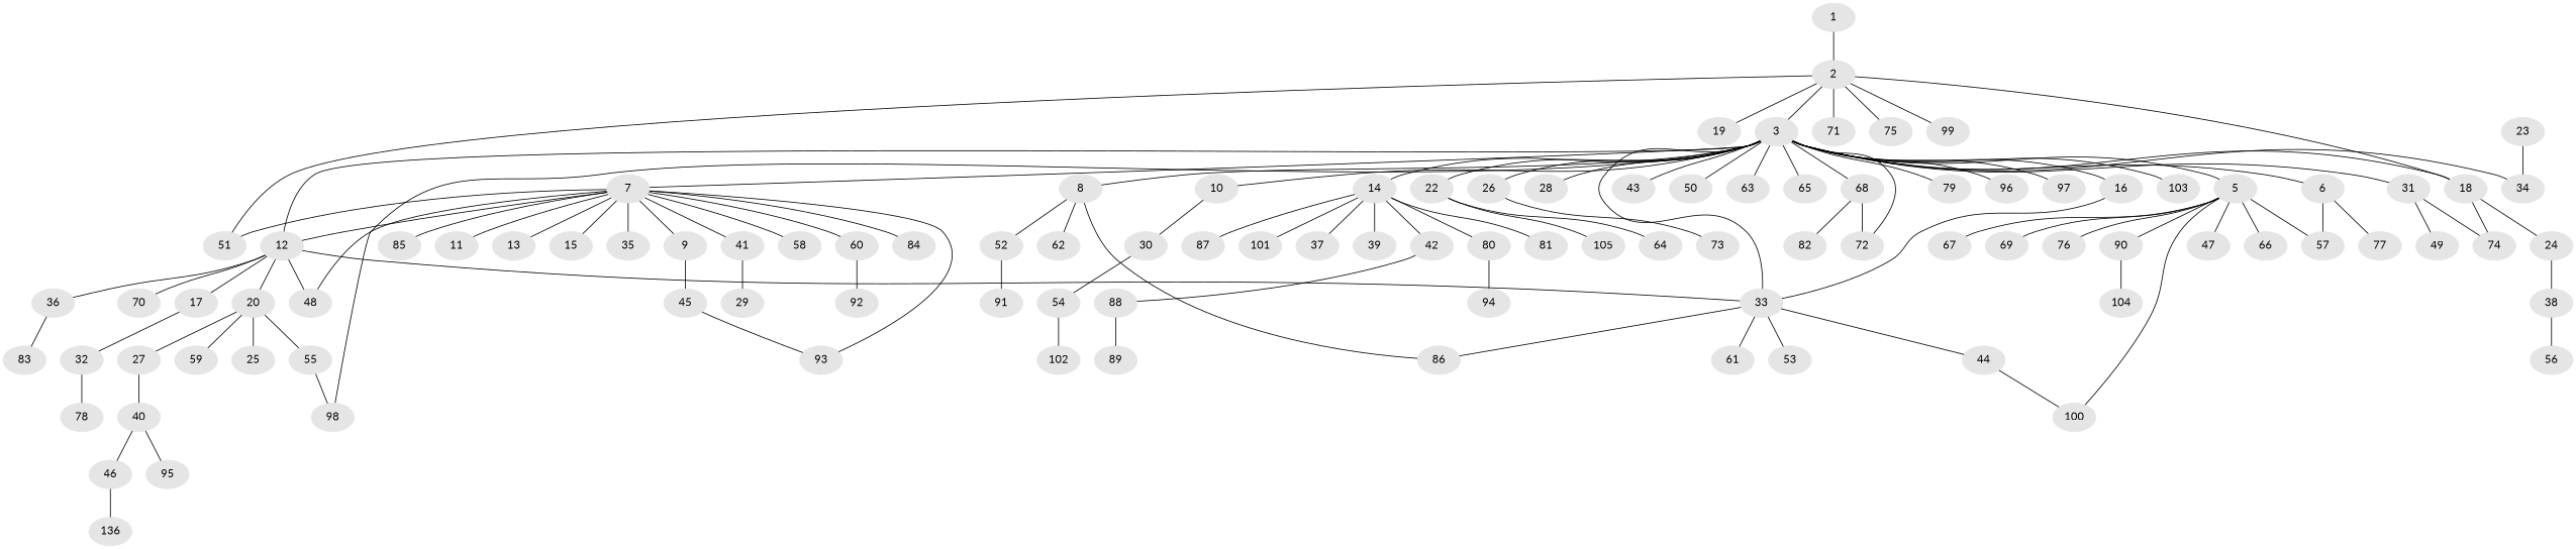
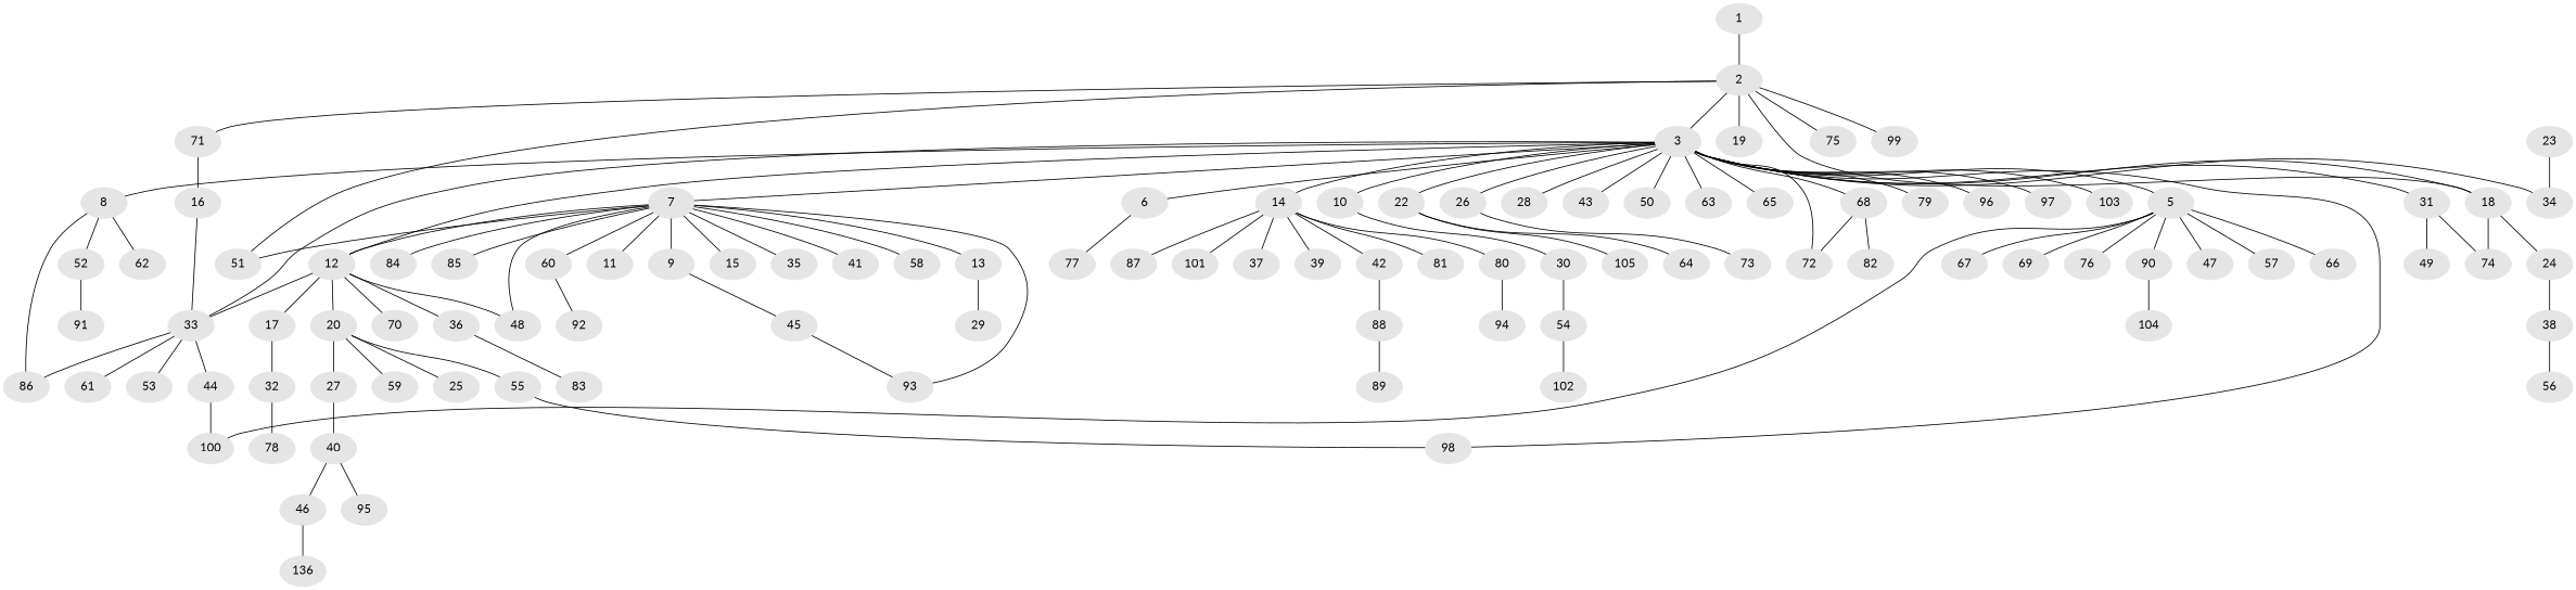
  graph {
    fontname=Lato
    node [color=gray90 fontname=Lato style=filled]
    edge [fontname=Lato]
    1
    2
    3
    18
    19
    51
    71
    75
    99
    5
    6
    7
    8
    10
    12
    14
    16
    22
    26
    28
    31
    33
    34
    43
    50
    63
    65
    68
    72
    79
    96
    97
    98
    103
    24
    74
    47
    57
    66
    67
    69
    76
    90
    100
    77
    9
    11
    13
    15
    35
    41
    48
    58
    60
    84
    85
    93
    52
    62
    86
    30
    17
    20
    36
    70
    37
    39
    42
    80
    81
    87
    101
    64
    105
    73
    49
    44
    53
    61
    82
    23
    104
    45
    29
    92
    91
    54
    32
    25
    27
    55
    59
    83
    88
    94
    78
    38
    40
    56
    46
    95
    102
    n103 [label=136]
    89
    1 -- 2
    2 -- 3
    2 -- 18
    2 -- 19
    2 -- 51
    2 -- 71
    2 -- 75
    2 -- 99
    3 -- 18
    3 -- 5
    3 -- 6
    3 -- 7
    3 -- 8
    3 -- 10
    3 -- 12
    3 -- 14
-   3 -- 16
+   71 -- 16
    3 -- 22
    3 -- 26
    3 -- 28
    3 -- 31
    3 -- 33
    3 -- 34
    3 -- 43
    3 -- 50
    3 -- 63
    3 -- 65
    3 -- 68
    3 -- 72
    3 -- 79
    3 -- 96
    3 -- 97
    3 -- 98
    3 -- 103
    18 -- 24
    18 -- 74
    5 -- 47
    5 -- 57
    5 -- 66
    5 -- 67
    5 -- 69
    5 -- 76
    5 -- 90
    5 -- 100
-   6 -- 57
    6 -- 77
    7 -- 51
    7 -- 12
    7 -- 9
    7 -- 11
    7 -- 13
    7 -- 15
    7 -- 35
    7 -- 41
    7 -- 48
    7 -- 58
    7 -- 60
    7 -- 84
    7 -- 85
    7 -- 93
    8 -- 52
    8 -- 62
    8 -- 86
    10 -- 30
    12 -- 33
    12 -- 48
    12 -- 17
    12 -- 20
    12 -- 36
    12 -- 70
    14 -- 37
    14 -- 39
    14 -- 42
    14 -- 80
    14 -- 81
    14 -- 87
    14 -- 101
    16 -- 33
    22 -- 64
    22 -- 105
    26 -- 73
    31 -- 74
    31 -- 49
    33 -- 86
    33 -- 44
    33 -- 53
    33 -- 61
    68 -- 72
    68 -- 82
    24 -- 38
    90 -- 104
    9 -- 45
-   41 -- 29
+   13 -- 29
    60 -- 92
    52 -- 91
    30 -- 54
    17 -- 32
    20 -- 25
    20 -- 27
    20 -- 55
    20 -- 59
    36 -- 83
    42 -- 88
    80 -- 94
    44 -- 100
    23 -- 34
    45 -- 93
    54 -- 102
    32 -- 78
    27 -- 40
    55 -- 98
    88 -- 89
    38 -- 56
    40 -- 46
    40 -- 95
    46 -- n103
  }
